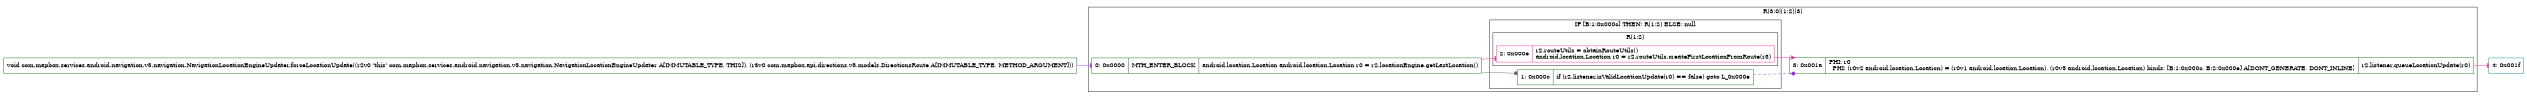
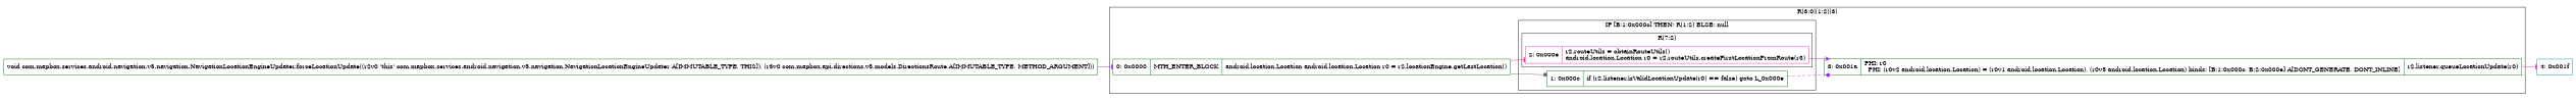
  digraph {
    rankdir=LR
    node [color=darkgreen shape=record]
    edge [arrowhead=tee color=purple]
    n1 [color=deeppink label="{2\:\ 0x000e|r2.routeUtils = obtainRouteUtils()\landroid.location.Location r0 = r2.routeUtils.createFirstLocationFromRoute(r3)\l}"]
    n2 [label="{1\:\ 0x000c|if (r2.listener.isValidLocationUpdate(r0) == false) goto L_0x000e\l}"]
    n3 [label="{0\:\ 0x0000|MTH_ENTER_BLOCK\l|android.location.Location android.location.Location r0 = r2.locationEngine.getLastLocation()\l}"]
    n4 [label="{3\:\ 0x001a|PHI: r0 \l  PHI: (r0v2 android.location.Location) = (r0v1 android.location.Location), (r0v5 android.location.Location) binds: [B:1:0x000c, B:2:0x000e] A[DONT_GENERATE, DONT_INLINE]\l|r2.listener.queueLocationUpdate(r0)\l}"]
    n5 [color=teal label="{4\:\ 0x001f}"]
    n6 [label="{void com.mapbox.services.android.navigation.v5.navigation.NavigationLocationEngineUpdater.forceLocationUpdate((r2v0 'this' com.mapbox.services.android.navigation.v5.navigation.NavigationLocationEngineUpdater A[IMMUTABLE_TYPE, THIS]), (r3v0 com.mapbox.api.directions.v5.models.DirectionsRoute A[IMMUTABLE_TYPE, METHOD_ARGUMENT])) }"]
    subgraph cluster_1 {
      label="R(3:0|(1:2)|3)"
      n3
      n4
      subgraph cluster_2 {
        label="IF [B:1:0x000c] THEN: R(1:2) ELSE: null"
        n2
        subgraph cluster_3 {
-         label="R(1:2)"
+         label="R(7:2)"
          n1
        }
      }
    }
-   n1 -> n4 [arrowhead=vee color=deeppink]
+   n1 -> n4 [arrowhead=vee]
    n2 -> n4 [arrowhead=dot style=dashed]
    n3 -> n1 [color=deeppink]
    n3 -> n2 [arrowhead=dot color=gray40]
    n4 -> n5 [color=deeppink]
    n6 -> n3
  }
